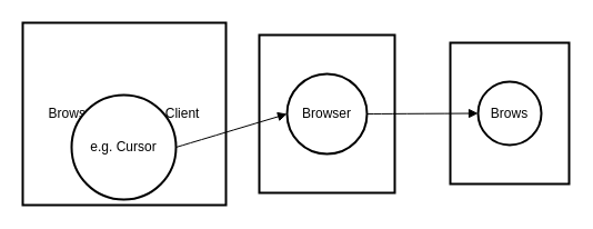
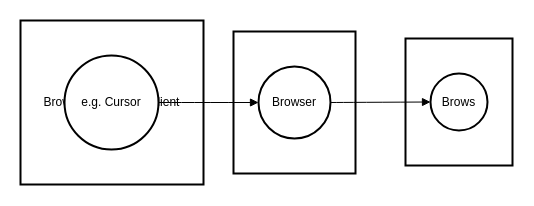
  <mxCell id="0" />
  <mxCell id="1" parent="0" />
  <mxCell id="2" value="Brows" style="whiteSpace=wrap;strokeWidth=2;" parent="1" vertex="1"><mxGeometry x="405" y="38" width="107" height="127" as="geometry" /></mxCell>
  <mxCell id="3" value="Browser" style="whiteSpace=wrap;strokeWidth=2;" parent="1" vertex="1"><mxGeometry x="233" y="31" width="122" height="142" as="geometry" /></mxCell>
  <mxCell id="4" value="BrowserTools MCP Client" style="whiteSpace=wrap;strokeWidth=2;" parent="1" vertex="1"><mxGeometry x="20" y="20" width="183" height="164" as="geometry" /></mxCell>
- <mxCell id="5" value="e.g. Cursor" style="ellipse;aspect=fixed;strokeWidth=2;whiteSpace=wrap;" parent="1" vertex="1"><mxGeometry x="64" y="85" width="94" height="94" as="geometry" /></mxCell>
+ <mxCell id="5" value="e.g. Cursor" style="ellipse;aspect=fixed;strokeWidth=2;whiteSpace=wrap;" parent="1" vertex="1"><mxGeometry x="64" y="55" width="94" height="94" as="geometry" /></mxCell>
  <mxCell id="6" value="Browser" style="ellipse;aspect=fixed;strokeWidth=2;whiteSpace=wrap;" parent="1" vertex="1"><mxGeometry x="258" y="66" width="72" height="72" as="geometry" /></mxCell>
  <mxCell id="7" value="Brows" style="ellipse;aspect=fixed;strokeWidth=2;whiteSpace=wrap;" parent="1" vertex="1"><mxGeometry x="430" y="73" width="57" height="57" as="geometry" /></mxCell>
  <mxCell id="8" value="" style="curved=1;startArrow=none;endArrow=block;exitX=1;exitY=0.5;entryX=0;entryY=0.5;" parent="1" source="5" target="6" edge="1"><mxGeometry relative="1" as="geometry"><Array as="points" /></mxGeometry></mxCell>
  <mxCell id="9" value="" style="curved=1;startArrow=none;endArrow=block;exitX=1;exitY=0.5;entryX=0.01;entryY=0.51;" parent="1" source="6" target="7" edge="1"><mxGeometry relative="1" as="geometry"><Array as="points" /></mxGeometry></mxCell>
